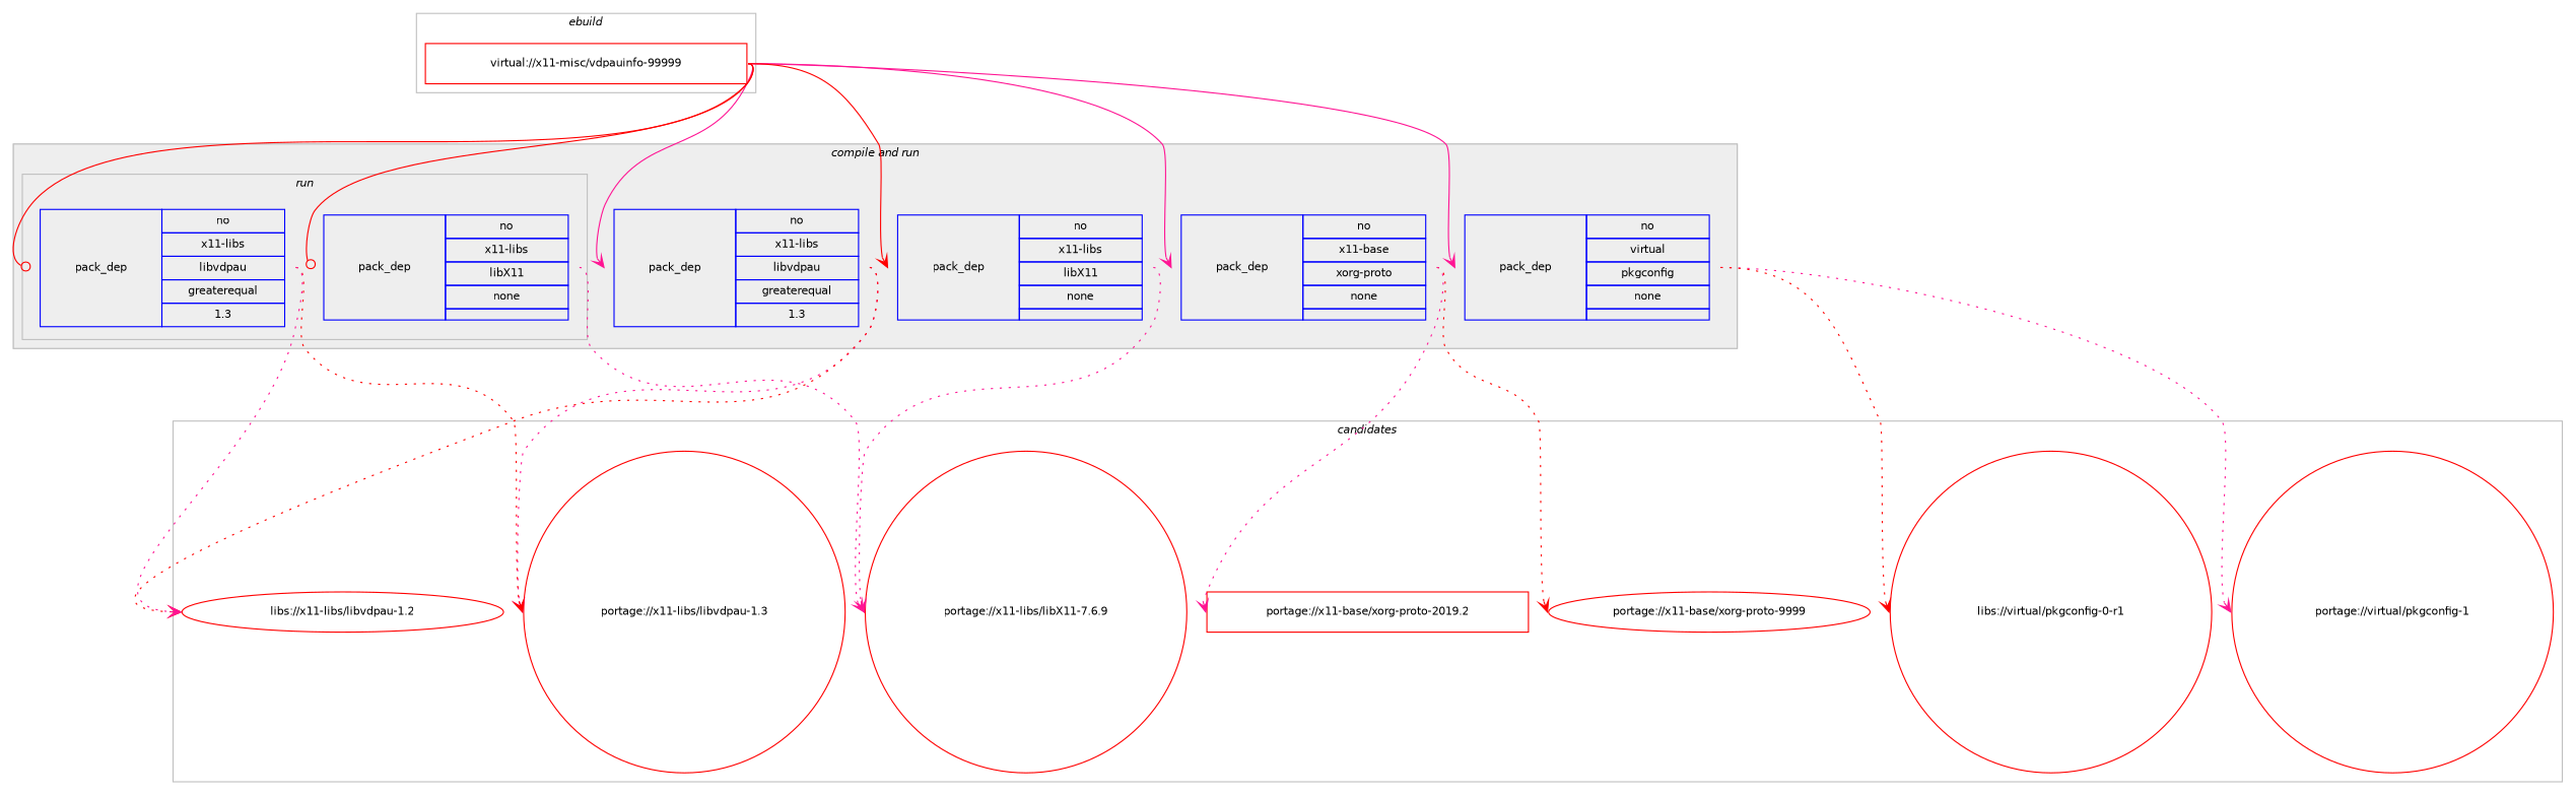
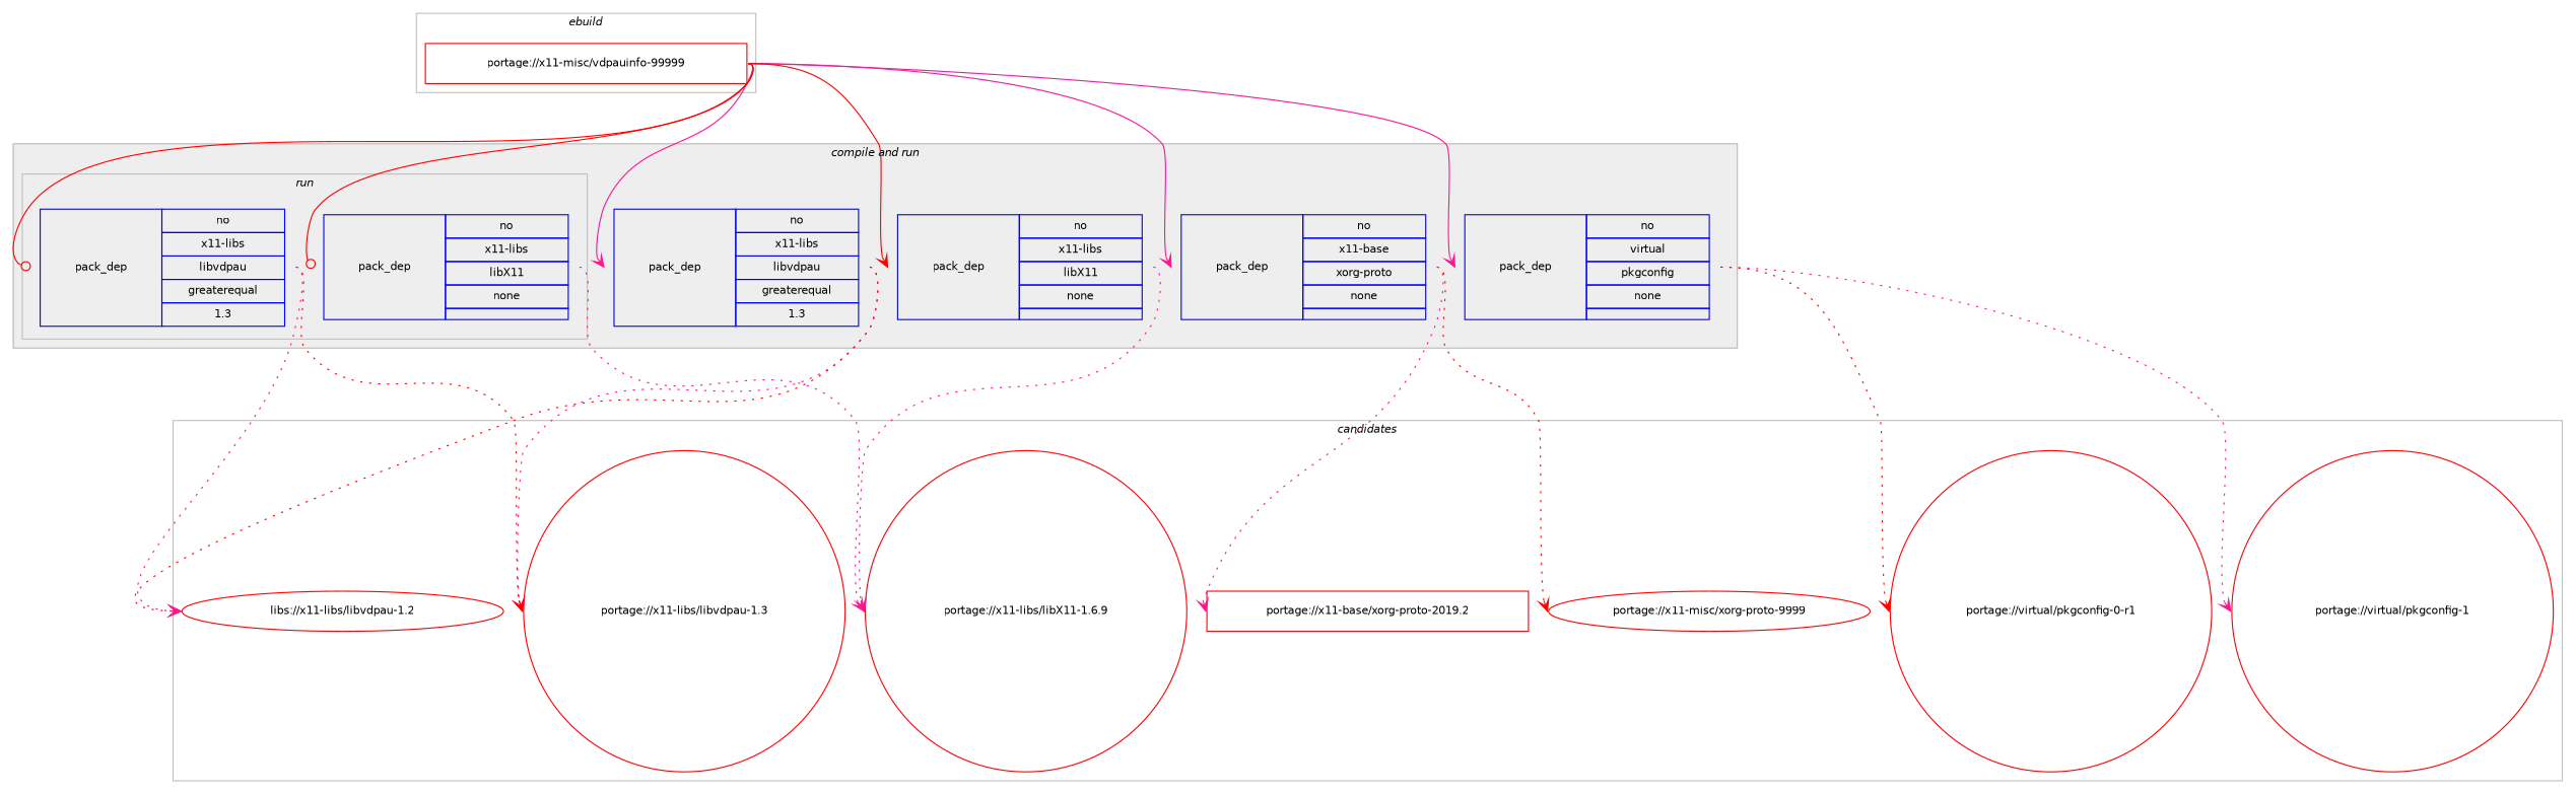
  digraph {
    compound=true
    concentrate=true
    fontname=Helvetica
    fontsize=10
    newrank=true
    rankdir=TB
    ranksep=1.5
    node [color=red fontname=Helvetica fontsize=10 shape=none]
    edge [arrowhead=vee color=deeppink headport=w style=dotted tailport=e weight=100]
-   n1 [label="virtual://x11-misc/vdpauinfo-99999" shape=box width=4]
+   n1 [label="portage://x11-misc/vdpauinfo-99999" shape=box width=4]
    n2 [color=blue label=<<TABLE BORDER="0" CELLBORDER="1" CELLSPACING="0" CELLPADDING="4" WIDTH="220"><TR><TD ROWSPAN="6" CELLPADDING="30">pack_dep</TD></TR><TR><TD WIDTH="110">no</TD></TR><TR><TD>virtual</TD></TR><TR><TD>pkgconfig</TD></TR><TR><TD>none</TD></TR><TR><TD></TD></TR></TABLE>>]
    n3 [color=blue label=<<TABLE BORDER="0" CELLBORDER="1" CELLSPACING="0" CELLPADDING="4" WIDTH="220"><TR><TD ROWSPAN="6" CELLPADDING="30">pack_dep</TD></TR><TR><TD WIDTH="110">no</TD></TR><TR><TD>x11-base</TD></TR><TR><TD>xorg-proto</TD></TR><TR><TD>none</TD></TR><TR><TD></TD></TR></TABLE>>]
    n4 [color=blue label=<<TABLE BORDER="0" CELLBORDER="1" CELLSPACING="0" CELLPADDING="4" WIDTH="220"><TR><TD ROWSPAN="6" CELLPADDING="30">pack_dep</TD></TR><TR><TD WIDTH="110">no</TD></TR><TR><TD>x11-libs</TD></TR><TR><TD>libX11</TD></TR><TR><TD>none</TD></TR><TR><TD></TD></TR></TABLE>>]
    n5 [color=blue label=<<TABLE BORDER="0" CELLBORDER="1" CELLSPACING="0" CELLPADDING="4" WIDTH="220"><TR><TD ROWSPAN="6" CELLPADDING="30">pack_dep</TD></TR><TR><TD WIDTH="110">no</TD></TR><TR><TD>x11-libs</TD></TR><TR><TD>libvdpau</TD></TR><TR><TD>greaterequal</TD></TR><TR><TD>1.3</TD></TR></TABLE>>]
    n6 [color=blue label=<<TABLE BORDER="0" CELLBORDER="1" CELLSPACING="0" CELLPADDING="4" WIDTH="220"><TR><TD ROWSPAN="6" CELLPADDING="30">pack_dep</TD></TR><TR><TD WIDTH="110">no</TD></TR><TR><TD>x11-libs</TD></TR><TR><TD>libX11</TD></TR><TR><TD>none</TD></TR><TR><TD></TD></TR></TABLE>>]
    n7 [color=blue label=<<TABLE BORDER="0" CELLBORDER="1" CELLSPACING="0" CELLPADDING="4" WIDTH="220"><TR><TD ROWSPAN="6" CELLPADDING="30">pack_dep</TD></TR><TR><TD WIDTH="110">no</TD></TR><TR><TD>x11-libs</TD></TR><TR><TD>libvdpau</TD></TR><TR><TD>greaterequal</TD></TR><TR><TD>1.3</TD></TR></TABLE>>]
    n8 [label="portage://virtual/pkgconfig-1" shape=circle width=4]
-   n9 [label="libs://virtual/pkgconfig-0-r1" shape=circle width=4]
-   n10 [label="portage://x11-base/xorg-proto-9999" shape=ellipse width=4]
+   n9 [label="portage://virtual/pkgconfig-0-r1" shape=circle width=4]
+   n10 [label="portage://x11-misc/xorg-proto-9999" shape=ellipse width=4]
    n11 [label="portage://x11-base/xorg-proto-2019.2" shape=box width=4]
-   n12 [label="portage://x11-libs/libX11-7.6.9" shape=circle width=4]
+   n12 [label="portage://x11-libs/libX11-1.6.9" shape=circle width=4]
    n13 [label="portage://x11-libs/libvdpau-1.3" shape=circle width=4]
    n14 [label="libs://x11-libs/libvdpau-1.2" shape=ellipse width=4]
    subgraph cluster_1 {
      color=gray
      label=<<i>ebuild</i>>
      rank=same
      n1
    }
    subgraph cluster_2 {
      color=gray
      label=<<i>dependencies</i>>
      subgraph cluster_3 {
        color=gray
        fillcolor="#eeeeee"
        label=<<i>compile</i>>
        style=filled
        subgraph sub_4 {
          color=gray
          fillcolor="#eeeeee"
          label=<<i>compile</i>>
          style=filled
          n2
        }
        subgraph sub_5 {
          color=gray
          fillcolor="#eeeeee"
          label=<<i>compile</i>>
          style=filled
          n3
        }
        subgraph sub_6 {
          color=gray
          fillcolor="#eeeeee"
          label=<<i>compile</i>>
          style=filled
          n4
        }
        subgraph sub_7 {
          color=gray
          fillcolor="#eeeeee"
          label=<<i>compile</i>>
          style=filled
          n5
        }
      }
      subgraph cluster_8 {
        color=gray
        fillcolor="#eeeeee"
        label=<<i>compile and run</i>>
        style=filled
      }
      subgraph cluster_9 {
        color=gray
        fillcolor="#eeeeee"
        label=<<i>run</i>>
        style=filled
        subgraph sub_10 {
          color=gray
          fillcolor="#eeeeee"
          label=<<i>run</i>>
          style=filled
          n6
        }
        subgraph sub_11 {
          color=gray
          fillcolor="#eeeeee"
          label=<<i>run</i>>
          style=filled
          n7
        }
      }
    }
    subgraph cluster_12 {
      color=gray
      label=<<i>candidates</i>>
      rank=same
      subgraph sub_13 {
        color=black
        label=<<i>candidates</i>>
        nodesep=1
        rank=same
        n8
        n9
      }
      subgraph sub_14 {
        color=black
        label=<<i>candidates</i>>
        nodesep=1
        rank=same
        n10
        n11
      }
      subgraph sub_15 {
        color=black
        label=<<i>candidates</i>>
        nodesep=1
        rank=same
        n12
      }
      subgraph sub_16 {
        color=black
        label=<<i>candidates</i>>
        nodesep=1
        rank=same
        n13
        n14
      }
      subgraph sub_17 {
        color=black
        label=<<i>candidates</i>>
        nodesep=1
        rank=same
        n12
      }
      subgraph sub_18 {
        color=black
        label=<<i>candidates</i>>
        nodesep=1
        rank=same
        n13
        n14
      }
    }
    n1 -> n2 [style=solid weight=20]
    n1 -> n3 [style=solid weight=20]
    n1 -> n4 [color=red style=solid weight=20]
    n1 -> n5 [style=solid weight=20]
    n1 -> n6 [arrowhead=odot color=red style=solid weight=20]
    n1 -> n7 [arrowhead=odot color=red style=solid weight=20]
    n2 -> n8
    n2 -> n9 [color=red]
    n3 -> n10 [color=red]
    n3 -> n11
    n4 -> n12
    n5 -> n13
    n5 -> n14 [color=red]
    n6 -> n12
    n7 -> n13 [color=red]
    n7 -> n14
  }
